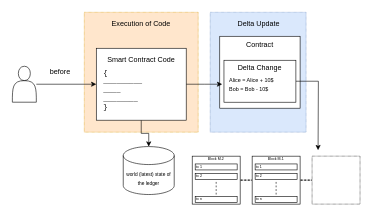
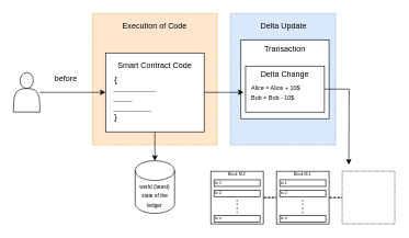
  <mxCell id="0" />
  <mxCell id="1" parent="0" />
  <mxCell id="2" value="" style="rounded=0;whiteSpace=wrap;html=1;dashed=1;dashPattern=1 1;fontFamily=Helvetica;fontSize=12;align=left;fillColor=#dae8fc;strokeColor=#6c8ebf;" parent="1" vertex="1"><mxGeometry x="350" y="20" width="160" height="200" as="geometry" /></mxCell>
  <mxCell id="3" value="" style="rounded=0;whiteSpace=wrap;html=1;dashed=1;dashPattern=1 1;fontFamily=Helvetica;fontSize=12;align=left;fillColor=#ffe6cc;strokeColor=#d79b00;" parent="1" vertex="1"><mxGeometry x="140" y="20" width="190" height="200" as="geometry" /></mxCell>
- <mxCell id="4" value="Contract" style="rounded=0;whiteSpace=wrap;html=1;fontFamily=Helvetica;align=center;verticalAlign=top;" parent="1" vertex="1"><mxGeometry x="366" y="60" width="134" height="120" as="geometry" /></mxCell>
+ <mxCell id="4" value="Transaction" style="rounded=0;whiteSpace=wrap;html=1;fontFamily=Helvetica;align=center;verticalAlign=top;" parent="1" vertex="1"><mxGeometry x="366" y="60" width="134" height="120" as="geometry" /></mxCell>
  <mxCell id="5" value="" style="edgeStyle=orthogonalEdgeStyle;rounded=0;orthogonalLoop=1;jettySize=auto;html=1;fontFamily=Helvetica;" parent="1" source="6" edge="1"><mxGeometry relative="1" as="geometry"><mxPoint x="530" y="250" as="targetPoint" /></mxGeometry></mxCell>
  <mxCell id="6" value="" style="rounded=0;whiteSpace=wrap;html=1;fontFamily=Helvetica;align=left;" parent="1" vertex="1"><mxGeometry x="373" y="100" width="120" height="70" as="geometry" /></mxCell>
  <mxCell id="7" style="edgeStyle=orthogonalEdgeStyle;rounded=0;orthogonalLoop=1;jettySize=auto;html=1;fontFamily=Helvetica;" parent="1" source="9" edge="1"><mxGeometry relative="1" as="geometry"><mxPoint x="370" y="140" as="targetPoint" /></mxGeometry></mxCell>
  <mxCell id="8" style="edgeStyle=orthogonalEdgeStyle;rounded=0;orthogonalLoop=1;jettySize=auto;html=1;fontFamily=Helvetica;" parent="1" source="9" target="15" edge="1"><mxGeometry relative="1" as="geometry" /></mxCell>
  <mxCell id="9" value="" style="rounded=0;whiteSpace=wrap;html=1;" parent="1" vertex="1"><mxGeometry x="160" y="80" width="150" height="120" as="geometry" /></mxCell>
  <mxCell id="10" style="edgeStyle=orthogonalEdgeStyle;rounded=0;orthogonalLoop=1;jettySize=auto;html=1;entryX=0;entryY=0.5;entryDx=0;entryDy=0;fontFamily=Courier New;" parent="1" source="11" target="9" edge="1"><mxGeometry relative="1" as="geometry" /></mxCell>
  <mxCell id="11" value="" style="shape=actor;whiteSpace=wrap;html=1;" parent="1" vertex="1"><mxGeometry x="20" y="110" width="40" height="60" as="geometry" /></mxCell>
  <mxCell id="12" value="Smart Contract Code" style="text;html=1;strokeColor=none;fillColor=none;align=center;verticalAlign=middle;whiteSpace=wrap;rounded=0;" parent="1" vertex="1"><mxGeometry x="165" y="90" width="140" height="20" as="geometry" /></mxCell>
  <mxCell id="13" value="{&lt;br&gt;_________&lt;br&gt;____&lt;br&gt;________&lt;br&gt;}" style="text;html=1;strokeColor=none;fillColor=none;align=left;verticalAlign=middle;whiteSpace=wrap;rounded=0;fontFamily=Courier New;" parent="1" vertex="1"><mxGeometry x="170" y="110" width="130" height="80" as="geometry" /></mxCell>
  <mxCell id="14" value="before" style="text;html=1;strokeColor=none;fillColor=none;align=center;verticalAlign=middle;whiteSpace=wrap;rounded=0;fontFamily=Helvetica;" parent="1" vertex="1"><mxGeometry x="80" y="110" width="40" height="20" as="geometry" /></mxCell>
- <mxCell id="15" value="&lt;font style=&quot;font-size: 8px&quot;&gt;world (latest) state of the ledger&lt;/font&gt;" style="shape=cylinder3;whiteSpace=wrap;html=1;boundedLbl=1;backgroundOutline=1;size=15;fontFamily=Helvetica;align=center;" parent="1" vertex="1"><mxGeometry x="205" y="244" width="85" height="80" as="geometry" /></mxCell>
+ <mxCell id="15" value="&lt;font style=&quot;font-size: 8px&quot;&gt;world (latest) state of the ledger&lt;/font&gt;" style="shape=cylinder3;whiteSpace=wrap;html=1;boundedLbl=1;backgroundOutline=1;size=15;fontFamily=Helvetica;align=center;" parent="1" vertex="1"><mxGeometry x="205" y="244" width="60" height="80" as="geometry" /></mxCell>
  <mxCell id="16" value="&lt;font style=&quot;font-size: 9px&quot;&gt;Alice = Alice + 10$&lt;br&gt;Bob = Bob - 10$&amp;nbsp;&lt;/font&gt;" style="text;html=1;strokeColor=none;fillColor=none;align=left;verticalAlign=middle;whiteSpace=wrap;rounded=0;fontFamily=Helvetica;" parent="1" vertex="1"><mxGeometry x="380" y="130" width="106" height="20" as="geometry" /></mxCell>
  <mxCell id="17" value="Delta Change" style="text;html=1;strokeColor=none;fillColor=none;align=center;verticalAlign=middle;whiteSpace=wrap;rounded=0;" parent="1" vertex="1"><mxGeometry x="383" y="103" width="100" height="20" as="geometry" /></mxCell>
  <mxCell id="18" style="edgeStyle=orthogonalEdgeStyle;rounded=0;orthogonalLoop=1;jettySize=auto;html=1;entryX=0;entryY=0.5;entryDx=0;entryDy=0;fontFamily=Helvetica;endArrow=none;endFill=0;dashed=1;" parent="1" source="19" target="21" edge="1"><mxGeometry relative="1" as="geometry" /></mxCell>
  <mxCell id="19" value="" style="whiteSpace=wrap;html=1;aspect=fixed;fontFamily=Helvetica;align=center;" parent="1" vertex="1"><mxGeometry x="320" y="260" width="80" height="80" as="geometry" /></mxCell>
  <mxCell id="20" style="edgeStyle=orthogonalEdgeStyle;rounded=0;orthogonalLoop=1;jettySize=auto;html=1;entryX=0;entryY=0.5;entryDx=0;entryDy=0;fontFamily=Helvetica;endArrow=none;endFill=0;dashed=1;" parent="1" source="21" target="22" edge="1"><mxGeometry relative="1" as="geometry" /></mxCell>
  <mxCell id="21" value="" style="whiteSpace=wrap;html=1;aspect=fixed;fontFamily=Helvetica;align=center;" parent="1" vertex="1"><mxGeometry x="420" y="260" width="80" height="80" as="geometry" /></mxCell>
  <mxCell id="22" value="" style="whiteSpace=wrap;html=1;aspect=fixed;fontFamily=Helvetica;align=center;dashed=1;dashPattern=1 1;" parent="1" vertex="1"><mxGeometry x="520" y="260" width="80" height="80" as="geometry" /></mxCell>
  <mxCell id="23" value="" style="group" parent="1" vertex="1" connectable="0"><mxGeometry x="325" y="273" width="70" height="64" as="geometry" /></mxCell>
  <mxCell id="24" value="" style="rounded=0;whiteSpace=wrap;html=1;fontFamily=Helvetica;align=center;" parent="23" vertex="1"><mxGeometry width="70" height="10" as="geometry" /></mxCell>
  <mxCell id="25" value="" style="rounded=0;whiteSpace=wrap;html=1;fontFamily=Helvetica;align=center;" parent="23" vertex="1"><mxGeometry y="16" width="70" height="10" as="geometry" /></mxCell>
  <mxCell id="26" value="" style="rounded=0;whiteSpace=wrap;html=1;fontFamily=Helvetica;align=center;" parent="23" vertex="1"><mxGeometry y="54" width="70" height="10" as="geometry" /></mxCell>
  <mxCell id="27" value="" style="endArrow=none;dashed=1;html=1;strokeColor=#000000;fontFamily=Helvetica;entryX=0.5;entryY=1;entryDx=0;entryDy=0;" parent="23" edge="1"><mxGeometry width="50" height="50" relative="1" as="geometry"><mxPoint x="35" y="51" as="sourcePoint" /><mxPoint x="35" y="28" as="targetPoint" /></mxGeometry></mxCell>
  <mxCell id="28" value="tx 1" style="text;html=1;strokeColor=none;fillColor=none;align=left;verticalAlign=middle;whiteSpace=wrap;rounded=0;fontFamily=Helvetica;fontSize=6;" parent="23" vertex="1"><mxGeometry width="40" height="10" as="geometry" /></mxCell>
  <mxCell id="29" value="tx 2" style="text;html=1;strokeColor=none;fillColor=none;align=left;verticalAlign=middle;whiteSpace=wrap;rounded=0;fontFamily=Helvetica;fontSize=6;" parent="23" vertex="1"><mxGeometry y="16" width="40" height="10" as="geometry" /></mxCell>
  <mxCell id="30" value="tx n" style="text;html=1;strokeColor=none;fillColor=none;align=left;verticalAlign=middle;whiteSpace=wrap;rounded=0;fontFamily=Helvetica;fontSize=6;" parent="23" vertex="1"><mxGeometry y="54" width="40" height="10" as="geometry" /></mxCell>
  <mxCell id="31" value="" style="group" parent="1" vertex="1" connectable="0"><mxGeometry x="425" y="273" width="70" height="64" as="geometry" /></mxCell>
  <mxCell id="32" value="" style="rounded=0;whiteSpace=wrap;html=1;fontFamily=Helvetica;align=center;" parent="31" vertex="1"><mxGeometry width="70" height="10" as="geometry" /></mxCell>
  <mxCell id="33" value="" style="rounded=0;whiteSpace=wrap;html=1;fontFamily=Helvetica;align=center;" parent="31" vertex="1"><mxGeometry y="16" width="70" height="10" as="geometry" /></mxCell>
  <mxCell id="34" value="" style="rounded=0;whiteSpace=wrap;html=1;fontFamily=Helvetica;align=center;" parent="31" vertex="1"><mxGeometry y="54" width="70" height="10" as="geometry" /></mxCell>
  <mxCell id="35" value="" style="endArrow=none;dashed=1;html=1;strokeColor=#000000;fontFamily=Helvetica;entryX=0.5;entryY=1;entryDx=0;entryDy=0;" parent="31" edge="1"><mxGeometry width="50" height="50" relative="1" as="geometry"><mxPoint x="35" y="51" as="sourcePoint" /><mxPoint x="35" y="28" as="targetPoint" /></mxGeometry></mxCell>
  <mxCell id="36" value="tx 1" style="text;html=1;strokeColor=none;fillColor=none;align=left;verticalAlign=middle;whiteSpace=wrap;rounded=0;fontFamily=Helvetica;fontSize=6;" parent="31" vertex="1"><mxGeometry width="40" height="10" as="geometry" /></mxCell>
  <mxCell id="37" value="tx 2" style="text;html=1;strokeColor=none;fillColor=none;align=left;verticalAlign=middle;whiteSpace=wrap;rounded=0;fontFamily=Helvetica;fontSize=6;" parent="31" vertex="1"><mxGeometry y="16" width="40" height="10" as="geometry" /></mxCell>
  <mxCell id="38" value="tx n" style="text;html=1;strokeColor=none;fillColor=none;align=left;verticalAlign=middle;whiteSpace=wrap;rounded=0;fontFamily=Helvetica;fontSize=6;" parent="31" vertex="1"><mxGeometry y="54" width="40" height="10" as="geometry" /></mxCell>
  <mxCell id="39" value="Block M-2" style="text;html=1;strokeColor=none;fillColor=none;align=center;verticalAlign=middle;whiteSpace=wrap;rounded=0;fontFamily=Helvetica;fontSize=6;" parent="1" vertex="1"><mxGeometry x="320" y="260" width="80" height="10" as="geometry" /></mxCell>
  <mxCell id="40" value="Block M-1" style="text;html=1;strokeColor=none;fillColor=none;align=center;verticalAlign=middle;whiteSpace=wrap;rounded=0;fontFamily=Helvetica;fontSize=6;" parent="1" vertex="1"><mxGeometry x="420" y="260" width="80" height="10" as="geometry" /></mxCell>
  <mxCell id="41" value="Execution of Code" style="text;html=1;strokeColor=none;fillColor=none;align=center;verticalAlign=middle;whiteSpace=wrap;rounded=0;dashed=1;dashPattern=1 1;fontFamily=Helvetica;fontSize=12;" parent="1" vertex="1"><mxGeometry x="165" y="30" width="140" height="20" as="geometry" /></mxCell>
  <mxCell id="42" value="Delta Update" style="text;html=1;strokeColor=none;fillColor=none;align=center;verticalAlign=middle;whiteSpace=wrap;rounded=0;dashed=1;dashPattern=1 1;fontFamily=Helvetica;fontSize=12;" parent="1" vertex="1"><mxGeometry x="361" y="30" width="140" height="20" as="geometry" /></mxCell>
